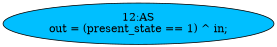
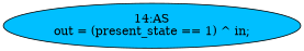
  strict digraph {
-   n1 [ast="<pyverilog.vparser.ast.Assign object at 0x7f9c080b1c10>" def_var="['out']" fillcolor=deepskyblue label="12:AS\nout = (present_state == 1) ^ in;" statements="[]" style=filled typ=Assign use_var="['present_state', 'in']"]
+   n1 [ast="<pyverilog.vparser.ast.Assign object at 0x7f9c080b1c10>" def_var="['out']" fillcolor=deepskyblue label="14:AS\nout = (present_state == 1) ^ in;" statements="[]" style=filled typ=Assign use_var="['present_state', 'in']"]
  }
